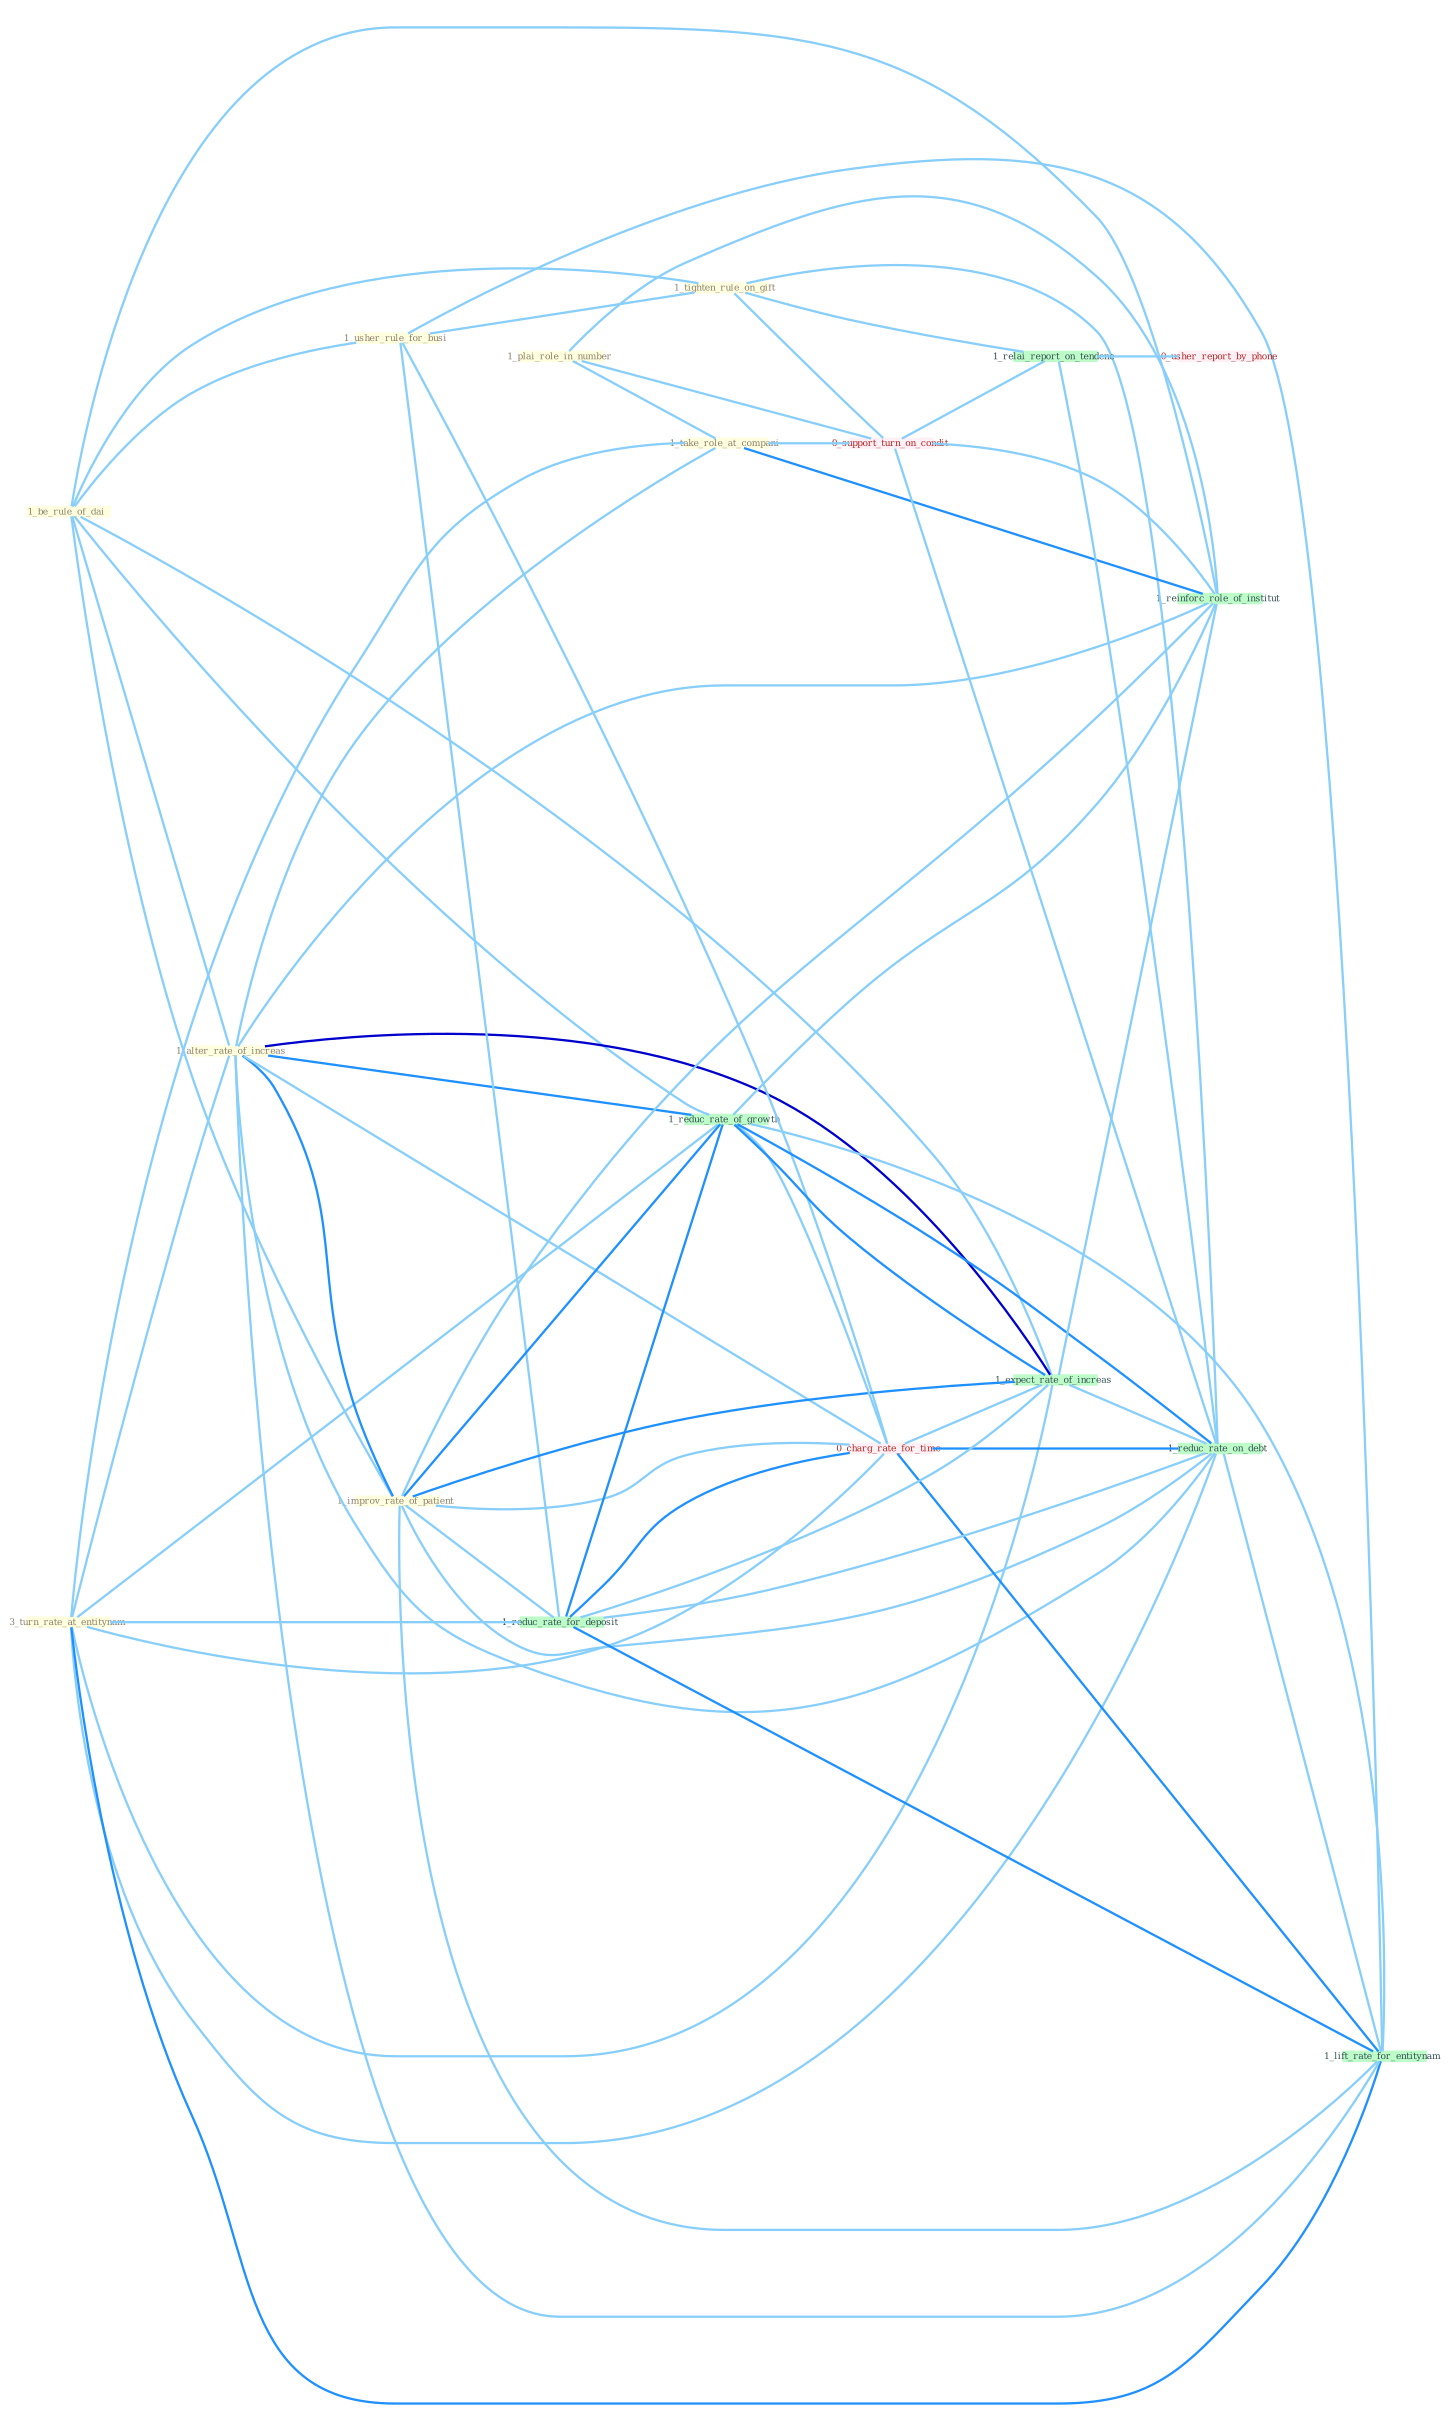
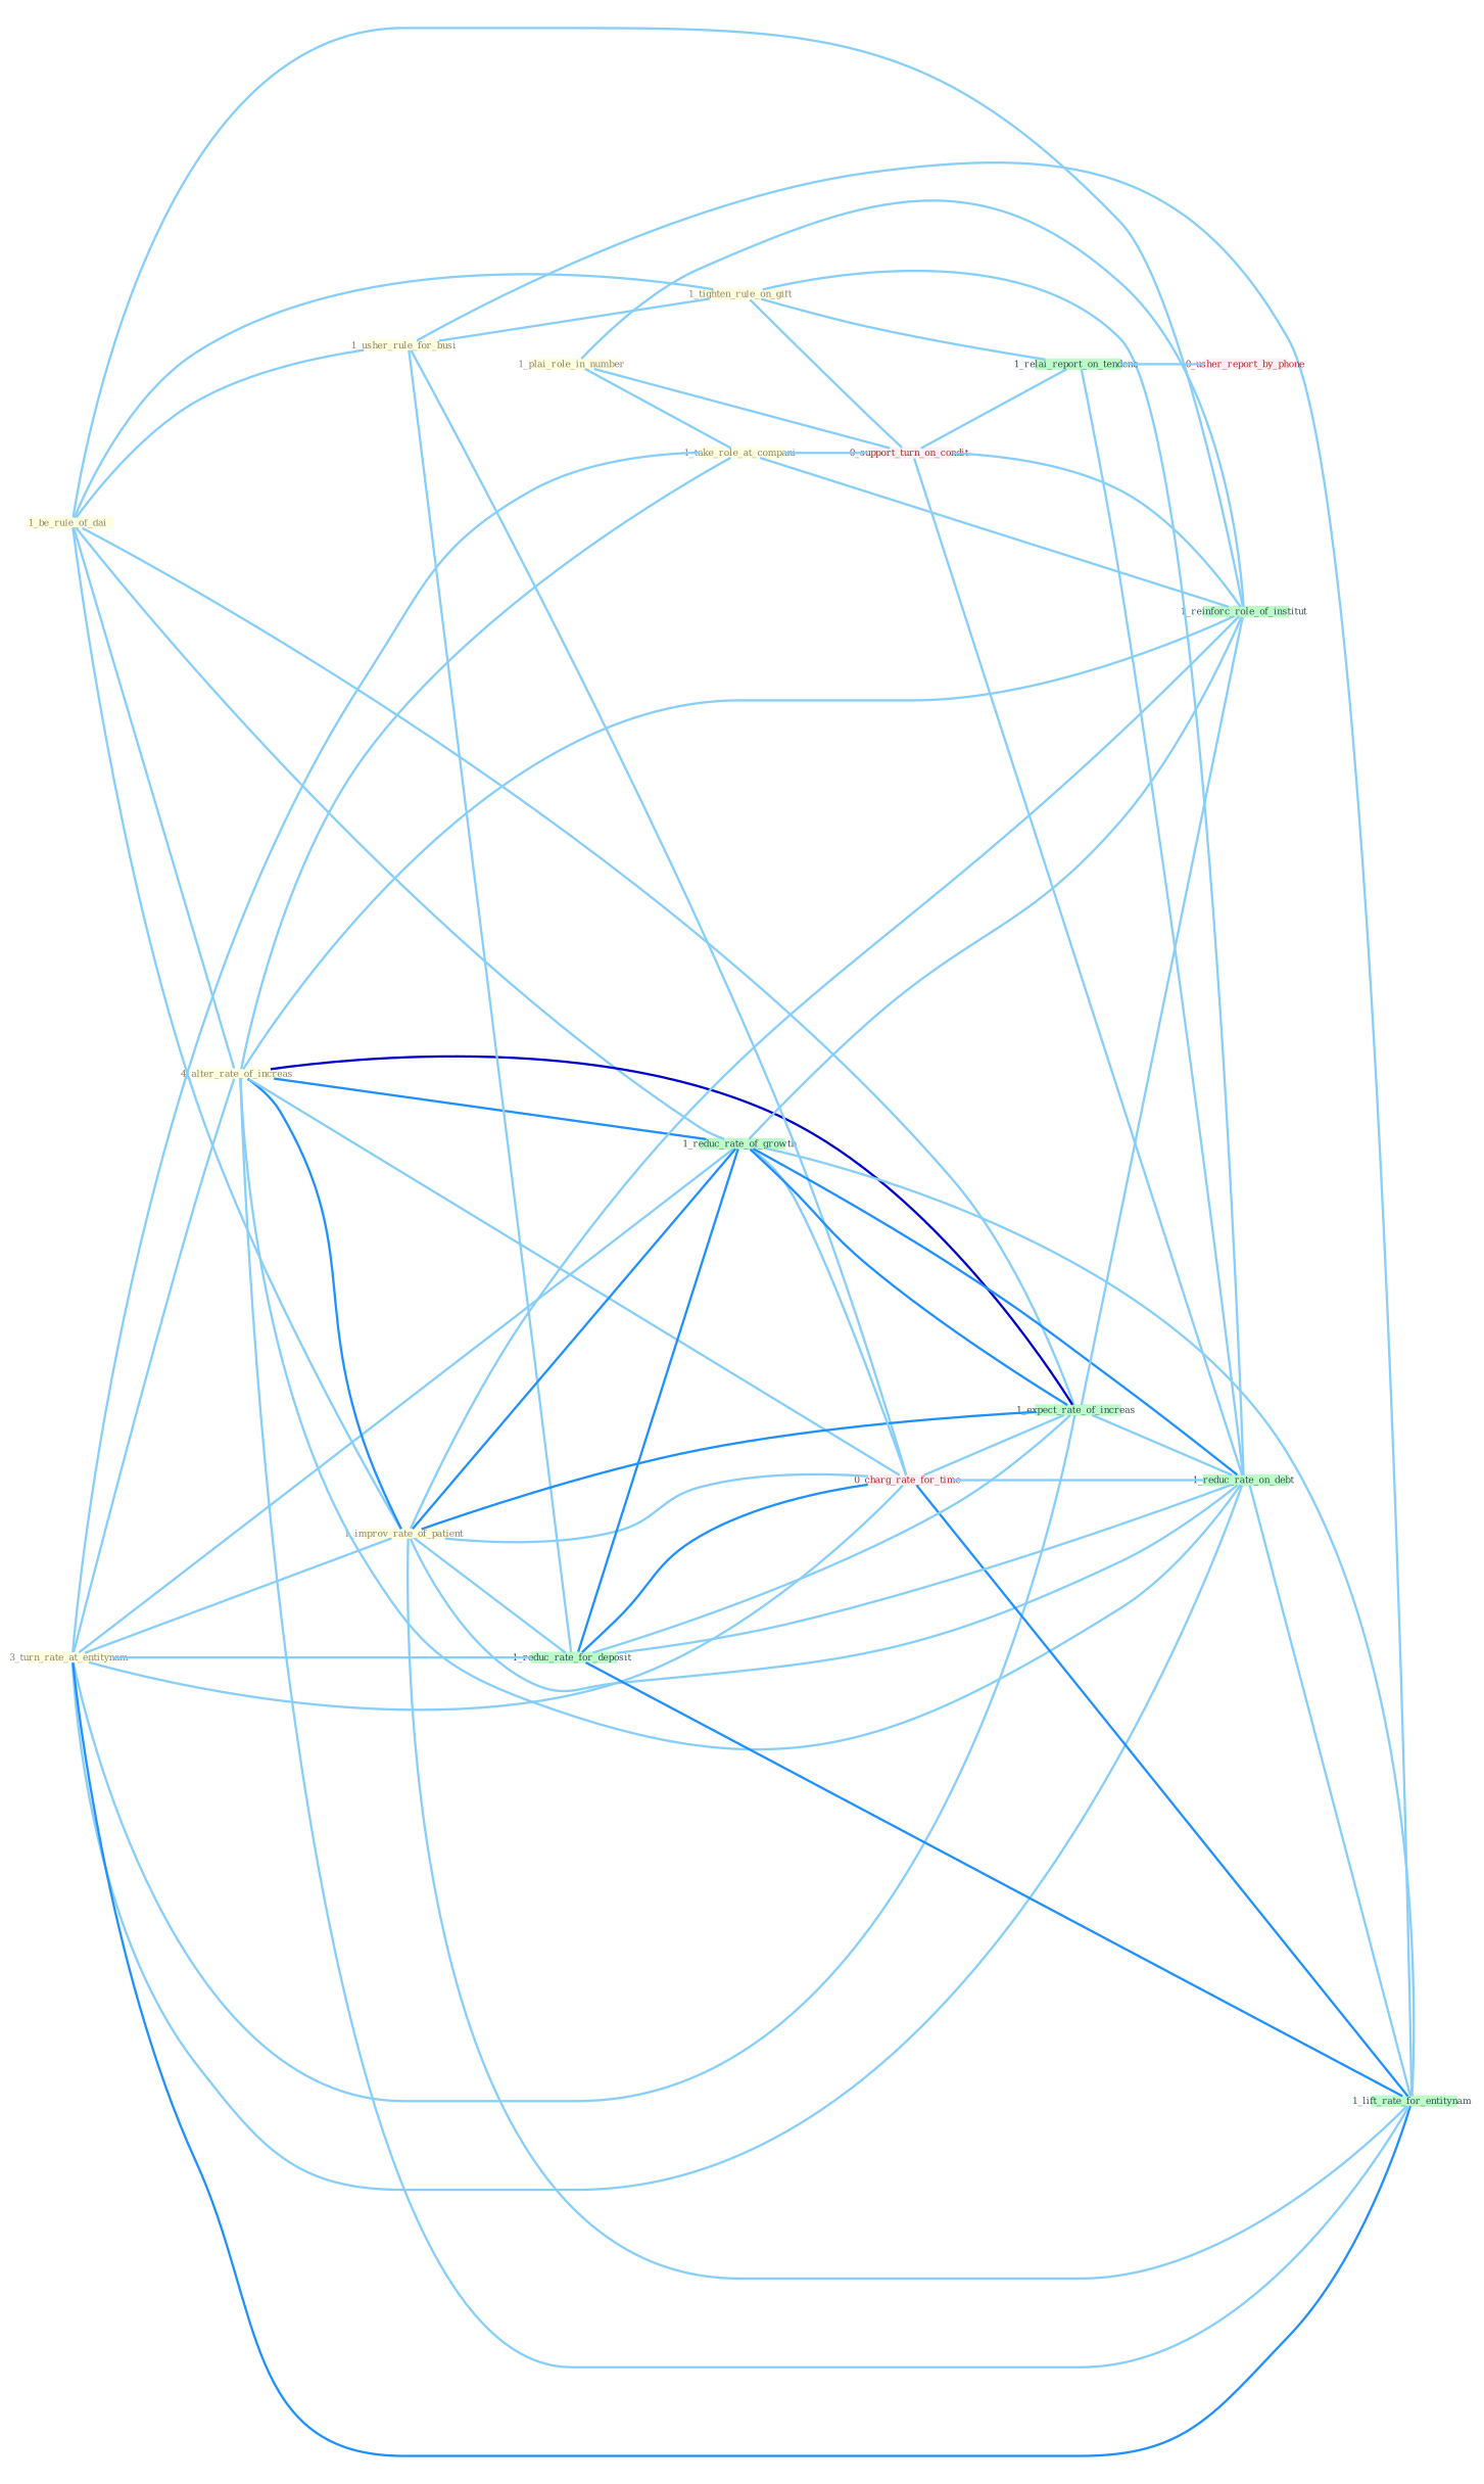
  graph {
    rankdir=LR
    node [color="#ffffe0" fixedsize=true fontcolor="#8b7d6b" fontsize=4 shape=polygon style=filled]
    edge [color="#87cefa" w=1]
    n1 [height=.06 label="3_turn_rate_at_entitynam" width=.5]
    "1_be_rule_of_dai " [height=.06 width=.5]
-   "1_alter_rate_of_increas " [height=.06 width=.5]
+   "1_alter_rate_of_increas " [height=.06 width=.5 label="4_alter_rate_of_increas"]
    "1_usher_rule_for_busi " [height=.06 width=.5]
    "1_tighten_rule_on_gift " [height=.06 width=.5]
    "1_improv_rate_of_patient " [height=.06 width=.5]
    "1_plai_role_in_number " [height=.06 width=.5]
    "1_take_role_at_compani " [height=.06 width=.5]
    n9 [color="#fff0f5" fontcolor="#b22222" height=.06 label="0_support_turn_on_condit" width=.5]
    n10 [color="#fff0f5" fontcolor="#b22222" height=.06 label="0_usher_report_by_phone" width=.5]
    "0_charg_rate_for_time " [color="#fff0f5" fontcolor="#b22222" height=.06 width=.5]
    "1_reduc_rate_for_deposit " [color="#BDFCC9" fontcolor="#2f4f4f" height=.06 width=.5]
    "1_reduc_rate_of_growth " [color="#BDFCC9" fontcolor="#2f4f4f" height=.06 width=.5]
    "1_expect_rate_of_increas " [color="#BDFCC9" fontcolor="#2f4f4f" height=.06 width=.5]
    "1_reduc_rate_on_debt " [color="#BDFCC9" fontcolor="#2f4f4f" height=.06 width=.5]
    "1_lift_rate_for_entitynam " [color="#BDFCC9" fontcolor="#2f4f4f" height=.06 width=.5]
    "1_reinforc_role_of_institut " [color="#BDFCC9" fontcolor="#2f4f4f" height=.06 width=.5]
    "1_relai_report_on_tendenc " [color="#BDFCC9" fontcolor="#2f4f4f" height=.06 width=.5]
    subgraph sub_1 {
      n1
      "1_be_rule_of_dai "
      "1_alter_rate_of_increas "
      "1_usher_rule_for_busi "
      "1_tighten_rule_on_gift "
      "1_improv_rate_of_patient "
      "1_plai_role_in_number "
      "1_take_role_at_compani "
    }
    subgraph sub_2 {
      n9
      n10
      "0_charg_rate_for_time "
    }
    n1 -- "1_alter_rate_of_increas "
+   n1 -- "1_improv_rate_of_patient "
    n1 -- "1_take_role_at_compani "
    n1 -- "0_charg_rate_for_time "
    n1 -- "1_reduc_rate_for_deposit "
    n1 -- "1_reduc_rate_of_growth "
    n1 -- "1_expect_rate_of_increas "
    n1 -- "1_reduc_rate_on_debt "
    n1 -- "1_lift_rate_for_entitynam " [color="#1e90ff" w=2]
    "1_be_rule_of_dai " -- "1_alter_rate_of_increas "
    "1_be_rule_of_dai " -- "1_usher_rule_for_busi "
    "1_be_rule_of_dai " -- "1_tighten_rule_on_gift "
    "1_be_rule_of_dai " -- "1_improv_rate_of_patient "
    "1_be_rule_of_dai " -- "1_reduc_rate_of_growth "
    "1_be_rule_of_dai " -- "1_expect_rate_of_increas "
    "1_be_rule_of_dai " -- "1_reinforc_role_of_institut "
    "1_alter_rate_of_increas " -- "1_improv_rate_of_patient " [color="#1e90ff" w=2]
    "1_alter_rate_of_increas " -- "1_take_role_at_compani "
    "1_alter_rate_of_increas " -- "0_charg_rate_for_time "
    "1_alter_rate_of_increas " -- "1_reduc_rate_of_growth " [color="#1e90ff" w=2]
    "1_alter_rate_of_increas " -- "1_expect_rate_of_increas " [color="#0000cd" w=3]
    "1_alter_rate_of_increas " -- "1_reduc_rate_on_debt "
    "1_alter_rate_of_increas " -- "1_lift_rate_for_entitynam "
    "1_alter_rate_of_increas " -- "1_reinforc_role_of_institut "
    "1_usher_rule_for_busi " -- "1_tighten_rule_on_gift "
    "1_usher_rule_for_busi " -- "0_charg_rate_for_time "
    "1_usher_rule_for_busi " -- "1_reduc_rate_for_deposit "
    "1_usher_rule_for_busi " -- "1_lift_rate_for_entitynam "
    "1_tighten_rule_on_gift " -- n9
    "1_tighten_rule_on_gift " -- "1_reduc_rate_on_debt "
    "1_tighten_rule_on_gift " -- "1_relai_report_on_tendenc "
    "1_improv_rate_of_patient " -- "0_charg_rate_for_time "
    "1_improv_rate_of_patient " -- "1_reduc_rate_for_deposit "
    "1_improv_rate_of_patient " -- "1_reduc_rate_of_growth " [color="#1e90ff" w=2]
    "1_improv_rate_of_patient " -- "1_expect_rate_of_increas " [color="#1e90ff" w=2]
    "1_improv_rate_of_patient " -- "1_reduc_rate_on_debt "
    "1_improv_rate_of_patient " -- "1_lift_rate_for_entitynam "
    "1_improv_rate_of_patient " -- "1_reinforc_role_of_institut "
    "1_plai_role_in_number " -- "1_take_role_at_compani "
    "1_plai_role_in_number " -- n9
    "1_plai_role_in_number " -- "1_reinforc_role_of_institut "
    "1_take_role_at_compani " -- n9
-   "1_take_role_at_compani " -- "1_reinforc_role_of_institut " [color="#1e90ff"]
+   "1_take_role_at_compani " -- "1_reinforc_role_of_institut "
    n9 -- "1_reduc_rate_on_debt "
    n9 -- "1_reinforc_role_of_institut "
    n9 -- "1_relai_report_on_tendenc "
    "0_charg_rate_for_time " -- "1_expect_rate_of_increas "
-   "0_charg_rate_for_time " -- "1_reduc_rate_on_debt " [color="#1e90ff"]
+   "0_charg_rate_for_time " -- "1_reduc_rate_on_debt "
    "0_charg_rate_for_time " -- "1_lift_rate_for_entitynam " [color="#1e90ff" w=2]
    "1_reduc_rate_for_deposit " -- "0_charg_rate_for_time " [color="#1e90ff" w=2]
    "1_reduc_rate_for_deposit " -- "1_reduc_rate_of_growth " [color="#1e90ff" w=2]
    "1_reduc_rate_for_deposit " -- "1_expect_rate_of_increas "
    "1_reduc_rate_for_deposit " -- "1_reduc_rate_on_debt " [w=2]
    "1_reduc_rate_for_deposit " -- "1_lift_rate_for_entitynam " [color="#1e90ff" w=2]
    "1_reduc_rate_of_growth " -- "0_charg_rate_for_time "
    "1_reduc_rate_of_growth " -- "1_expect_rate_of_increas " [color="#1e90ff" w=2]
    "1_reduc_rate_of_growth " -- "1_reduc_rate_on_debt " [color="#1e90ff" w=2]
    "1_reduc_rate_of_growth " -- "1_lift_rate_for_entitynam "
    "1_reduc_rate_of_growth " -- "1_reinforc_role_of_institut "
    "1_expect_rate_of_increas " -- "1_reduc_rate_on_debt "
    "1_expect_rate_of_increas " -- "1_reinforc_role_of_institut "
    "1_reduc_rate_on_debt " -- "1_lift_rate_for_entitynam "
    "1_relai_report_on_tendenc " -- n10
    "1_relai_report_on_tendenc " -- "1_reduc_rate_on_debt "
  }
